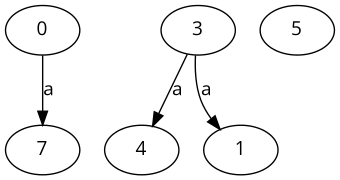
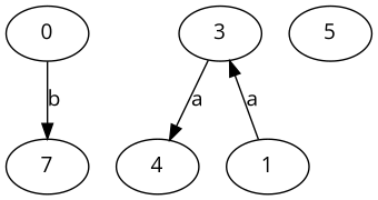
  strict digraph {
    fontname="Open Sans"
    node [fontname="Open Sans"]
    edge [fontname="Open Sans"]
    0
    7
    3
    4
    1
    n6 [label=5]
-   0 -> 7 [label=a]
+   0 -> 7 [label=b]
    3 -> 4 [label=a]
-   3 -> 1 [label=a]
+   1 -> 3 [label=a]
  }
